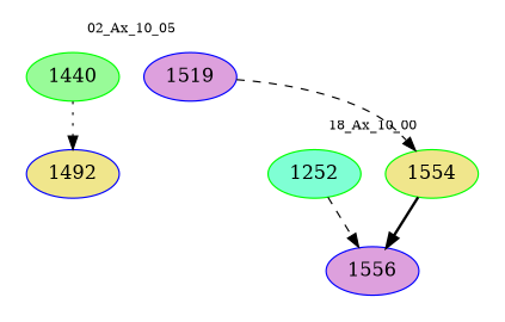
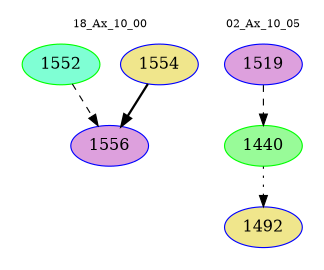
  digraph {
    fontname="DejaVu Serif"
    node [color=blue fillcolor=khaki fontname="DejaVu Serif" style=filled]
    edge [color=black fontname="DejaVu Serif" style=dashed]
-   n1 [color=green label=1554]
-   n2 [color=green fillcolor=aquamarine label=1252]
+   n1 [label=1554]
+   n2 [color=green fillcolor=aquamarine label=1552]
    n3 [fillcolor=plum label=1556]
    n4 [fillcolor=plum label=1519]
    n5 [color=green fillcolor=palegreen label=1440]
    n6 [label=1492]
    subgraph cluster_1 {
      color=white
      fontsize=10
      label="18_Ax_10_00"
      n1
      n2
      n3
    }
    subgraph cluster_2 {
      color=white
      fontsize=10
      label="02_Ax_10_05"
      n4
      n5
      n6
    }
    n1 -> n3 [style=bold]
    n2 -> n3
-   n4 -> n1
+   n4 -> n5
    n5 -> n6 [style=dotted]
  }
